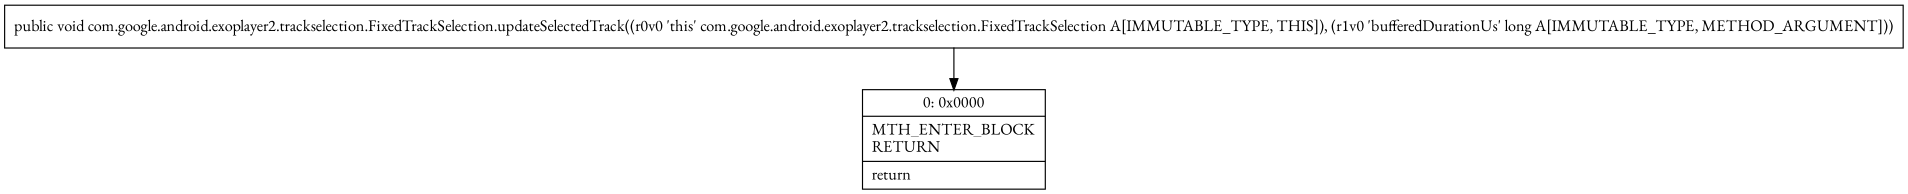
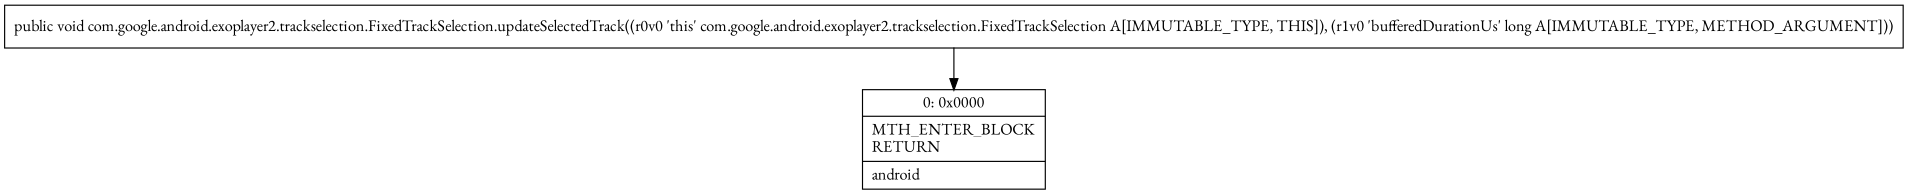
  digraph {
    fontname="EB Garamond"
    node [shape=record fontname="EB Garamond"]
-   n1 [label="{0\:\ 0x0000|MTH_ENTER_BLOCK\lRETURN\l|return\l}"]
+   n1 [label="{0\:\ 0x0000|MTH_ENTER_BLOCK\lRETURN\l|android\l}"]
    n2 [label="{public void com.google.android.exoplayer2.trackselection.FixedTrackSelection.updateSelectedTrack((r0v0 'this' com.google.android.exoplayer2.trackselection.FixedTrackSelection A[IMMUTABLE_TYPE, THIS]), (r1v0 'bufferedDurationUs' long A[IMMUTABLE_TYPE, METHOD_ARGUMENT])) }"]
    n2 -> n1 [fontname="EB Garamond"]
  }
